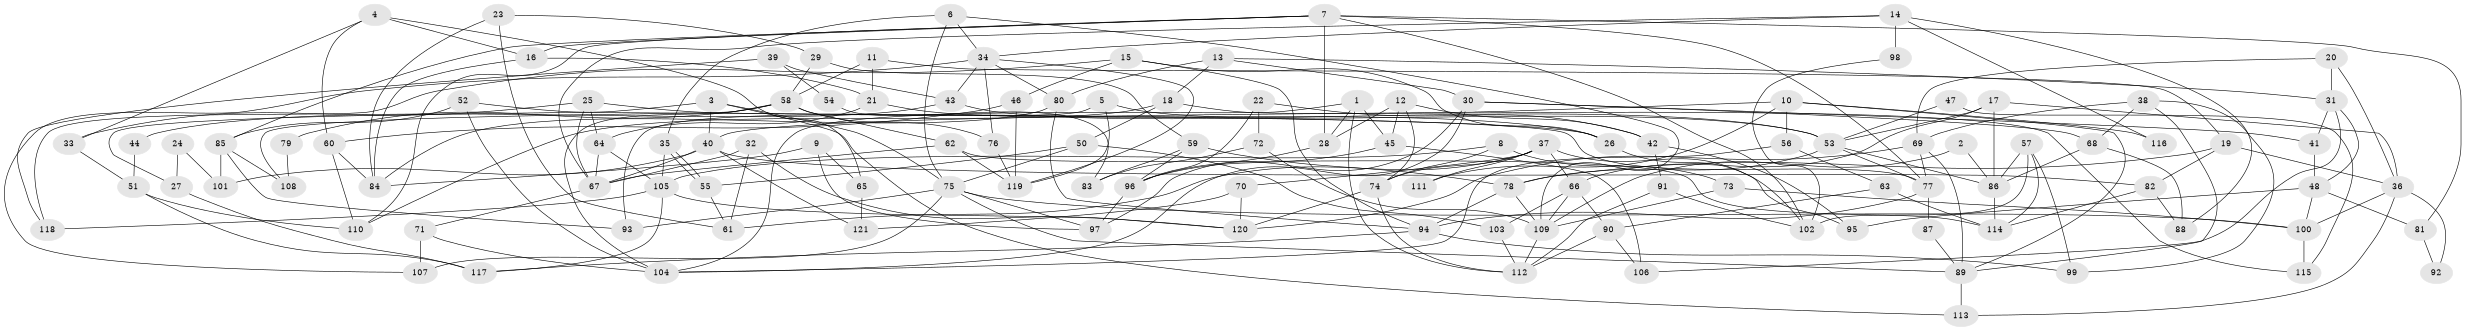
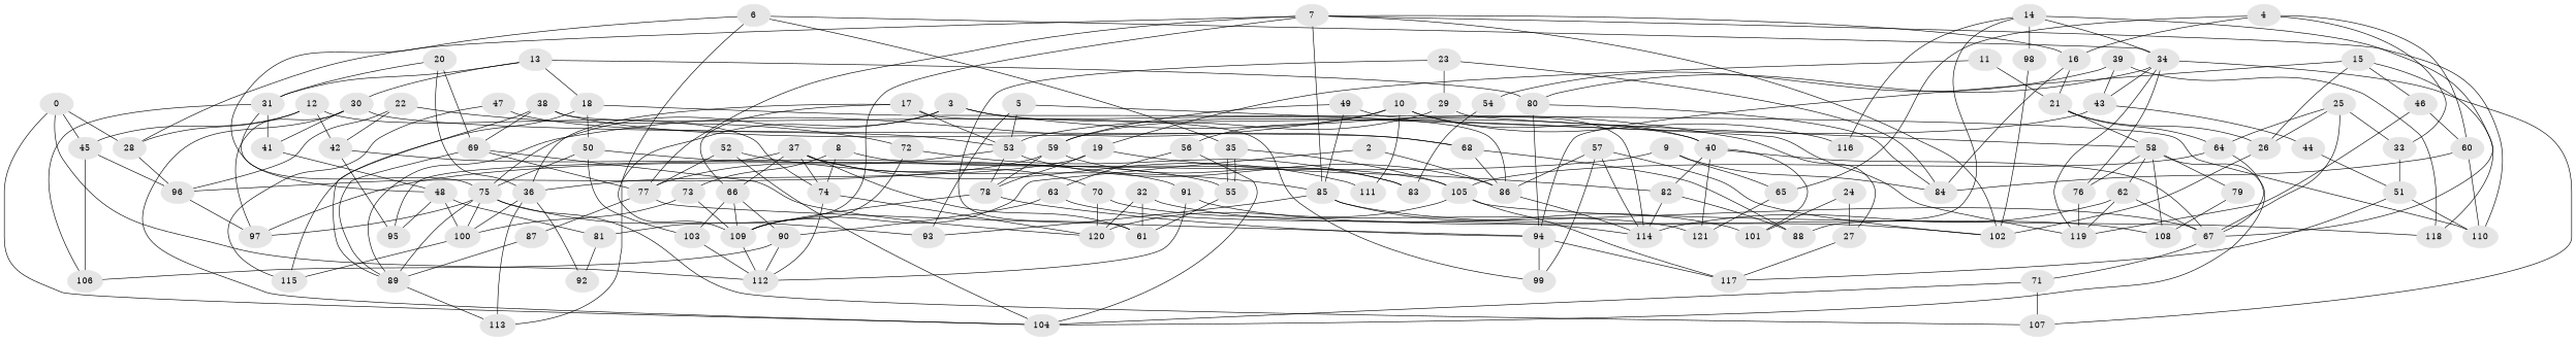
  graph {
    node [color=gray90 style=filled]
-   1
+   1 [label=0]
    28
    45
    104
    112
    96
    106
    2
    86
    109
    114
    3
    27
    40
    75
    113
    117
    67
    82
    101
    121
    93
    97
    89
    107
    100
    4
    16
    33
    60
    65
    84
    21
    51
    110
    5
    53
    119
    77
    78
    6
    34
    35
    80
    43
    76
    105
    55
    7
    81
    85
    102
    94
    87
    92
    108
    8
    73
    74
    120
    118
    9
    10
    56
    111
    116
    63
    11
    19
    58
    36
    26
    64
    62
    79
    12
    42
    95
    91
    13
    18
    30
    31
    50
    115
    41
    68
    48
    14
    88
    98
    71
    15
    46
    99
    17
    66
    103
    90
    20
    69
    22
    72
    83
    23
    29
    61
    59
    24
    25
    32
    44
    37
    70
    38
    39
    54
    47
+   49
    52
    57
    1 -- 28
    1 -- 45
    1 -- 104
    1 -- 112
    28 -- 96
    45 -- 96
    45 -- 106
    96 -- 97
    2 -- 86
    2 -- 109
    86 -- 114
    109 -- 112
    3 -- 27
    3 -- 40
    3 -- 75
    3 -- 113
    27 -- 117
    40 -- 67
    40 -- 82
    40 -- 101
    40 -- 121
    75 -- 93
    75 -- 97
    75 -- 89
    75 -- 107
    75 -- 100
    67 -- 71
    82 -- 114
    82 -- 88
    89 -- 113
    100 -- 115
    4 -- 16
    4 -- 33
    4 -- 60
    4 -- 65
    16 -- 84
    16 -- 21
    33 -- 51
    60 -- 84
    60 -- 110
    65 -- 121
    21 -- 26
    21 -- 64
    51 -- 117
    51 -- 110
    5 -- 93
    5 -- 53
    5 -- 119
    53 -- 86
    53 -- 77
    53 -- 78
    77 -- 94
    77 -- 87
    78 -- 109
    78 -- 94
    6 -- 109
    6 -- 75
    6 -- 34
    6 -- 35
    34 -- 107
    34 -- 119
    34 -- 80
    34 -- 43
    34 -- 76
    35 -- 105
    35 -- 55
    35 -- 55
    80 -- 84
    80 -- 94
    43 -- 53
    43 -- 44
    76 -- 119
    105 -- 117
    105 -- 120
    105 -- 118
    55 -- 61
    7 -- 28
    7 -- 16
    7 -- 110
    7 -- 77
    7 -- 81
    7 -- 85
    7 -- 102
    81 -- 92
    85 -- 101
    85 -- 93
    85 -- 108
    94 -- 117
    94 -- 99
    87 -- 89
    8 -- 105
    8 -- 73
    8 -- 74
    73 -- 109
    73 -- 100
    74 -- 112
    74 -- 120
    9 -- 97
    9 -- 65
    9 -- 84
    10 -- 40
    10 -- 89
    10 -- 56
    10 -- 111
    10 -- 116
    56 -- 104
    56 -- 63
    63 -- 114
    63 -- 90
    11 -- 21
    11 -- 19
-   11 -- 58
+   21 -- 58
    19 -- 82
    19 -- 78
    19 -- 36
    58 -- 104
    58 -- 76
    58 -- 108
    58 -- 62
    58 -- 79
    36 -- 113
    36 -- 100
    36 -- 92
    26 -- 102
    64 -- 67
    64 -- 105
    62 -- 114
    62 -- 67
    62 -- 119
    79 -- 108
    12 -- 28
    12 -- 45
    12 -- 74
    12 -- 42
    42 -- 95
    42 -- 91
    91 -- 112
    91 -- 102
    13 -- 80
    13 -- 18
    13 -- 30
    13 -- 31
    18 -- 110
    18 -- 50
    18 -- 115
    30 -- 104
    30 -- 97
    30 -- 41
    30 -- 68
    31 -- 106
    31 -- 41
    31 -- 48
    50 -- 75
    50 -- 55
    50 -- 103
    41 -- 48
    68 -- 86
    68 -- 88
    48 -- 100
    48 -- 81
    48 -- 95
    14 -- 67
    14 -- 34
    14 -- 116
    14 -- 88
    14 -- 98
    98 -- 102
    71 -- 104
    71 -- 107
    15 -- 94
    15 -- 118
    15 -- 26
    15 -- 46
    46 -- 60
    46 -- 119
    17 -- 86
    17 -- 53
    17 -- 36
    17 -- 66
    66 -- 109
    66 -- 103
    66 -- 90
    103 -- 112
    90 -- 112
    90 -- 106
    20 -- 36
    20 -- 31
    20 -- 69
    69 -- 89
    69 -- 77
    69 -- 120
    22 -- 96
    22 -- 42
    22 -- 72
    72 -- 109
    72 -- 83
    23 -- 84
    23 -- 29
    23 -- 61
    29 -- 58
    29 -- 59
    59 -- 96
    59 -- 78
    59 -- 83
    24 -- 27
    24 -- 101
    25 -- 67
    25 -- 33
    25 -- 26
    25 -- 64
    32 -- 67
    32 -- 120
    32 -- 61
    44 -- 51
    37 -- 74
    37 -- 111
    37 -- 95
    37 -- 66
    37 -- 61
    37 -- 70
    70 -- 121
    70 -- 120
    38 -- 89
    38 -- 68
    38 -- 99
    38 -- 69
    39 -- 43
    39 -- 118
    39 -- 54
    54 -- 83
    47 -- 53
    47 -- 115
+   49 -- 114
+   49 -- 85
+   49 -- 59
    52 -- 104
    52 -- 77
    52 -- 85
    57 -- 86
    57 -- 114
    57 -- 102
    57 -- 99
  }
